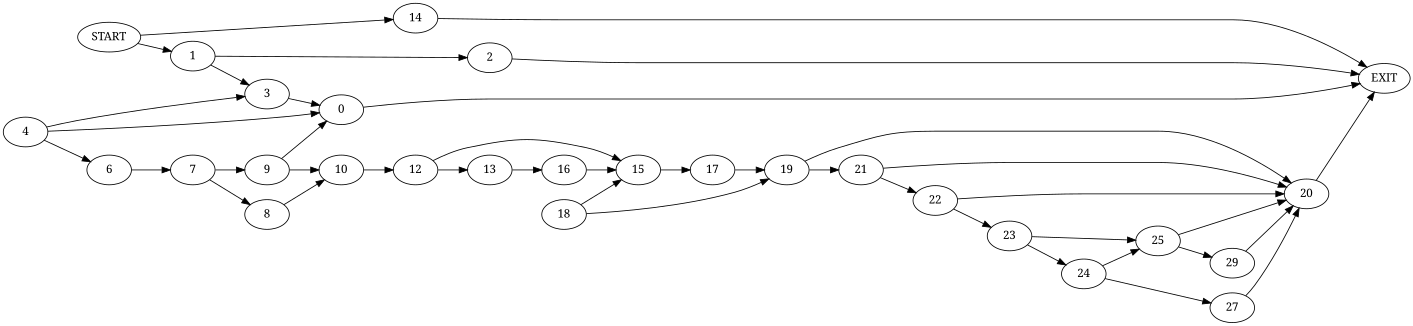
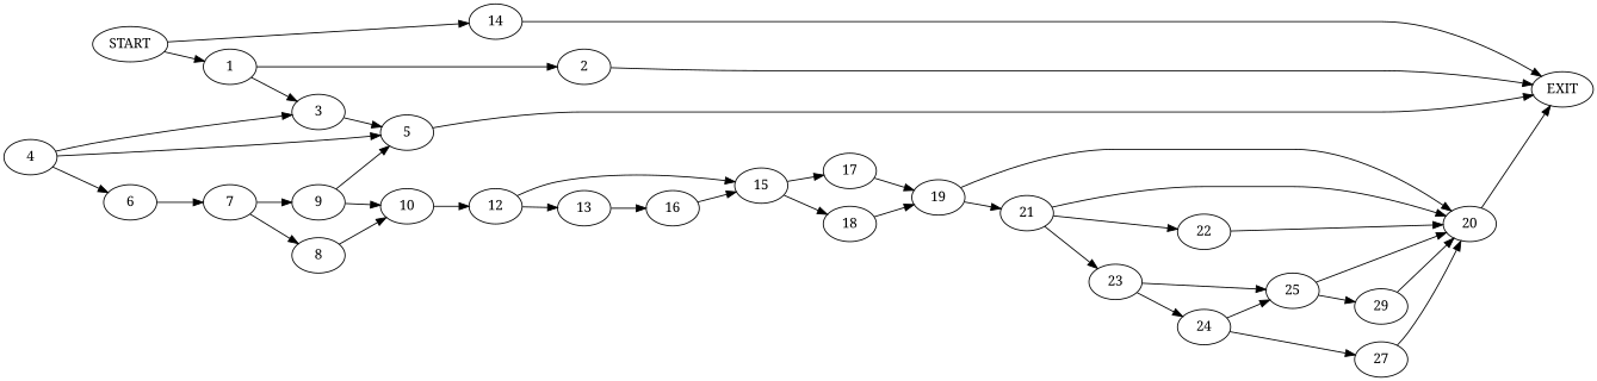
  digraph {
    fontname="Noto Serif"
    rankdir=LR
    node [fontname="Noto Serif"]
    edge [fontname="Noto Serif"]
    n1 [label=START]
    1
    14
    2
    3
    n6 [label=EXIT]
-   5 [label=0]
+   5
    4
    6
    7
    8
    9
    10
    12
    13
    15
    16
    17
    18
    19
    20
    21
    22
    23
    24
    25
    27
    n28 [label=29]
    n1 -> 1
    n1 -> 14
    1 -> 2
    1 -> 3
    14 -> n6
    2 -> n6
    3 -> 5
    5 -> n6
    4 -> 3
    4 -> 5
    4 -> 6
    6 -> 7
    7 -> 8
    7 -> 9
    8 -> 10
    9 -> 5
    9 -> 10
    10 -> 12
    12 -> 13
    12 -> 15
    13 -> 16
    15 -> 17
-   18 -> 15
+   15 -> 18
    16 -> 15
    17 -> 19
    18 -> 19
    19 -> 20
    19 -> 21
    20 -> n6
    21 -> 20
    21 -> 22
    22 -> 20
-   22 -> 23
+   21 -> 23
    23 -> 24
    23 -> 25
    24 -> 25
    24 -> 27
    25 -> 20
    25 -> n28
    27 -> 20
    n28 -> 20
  }
